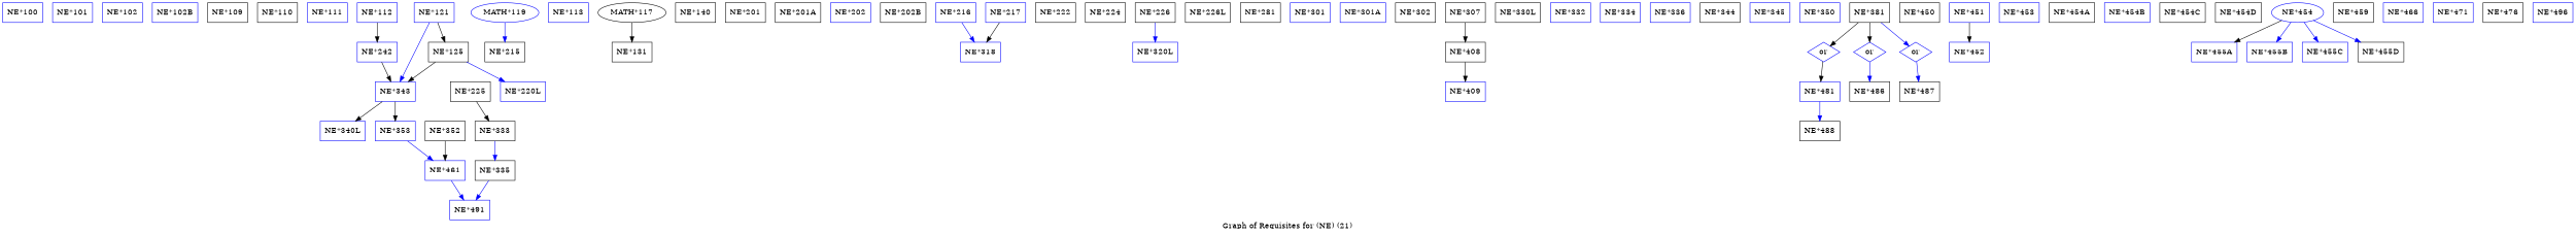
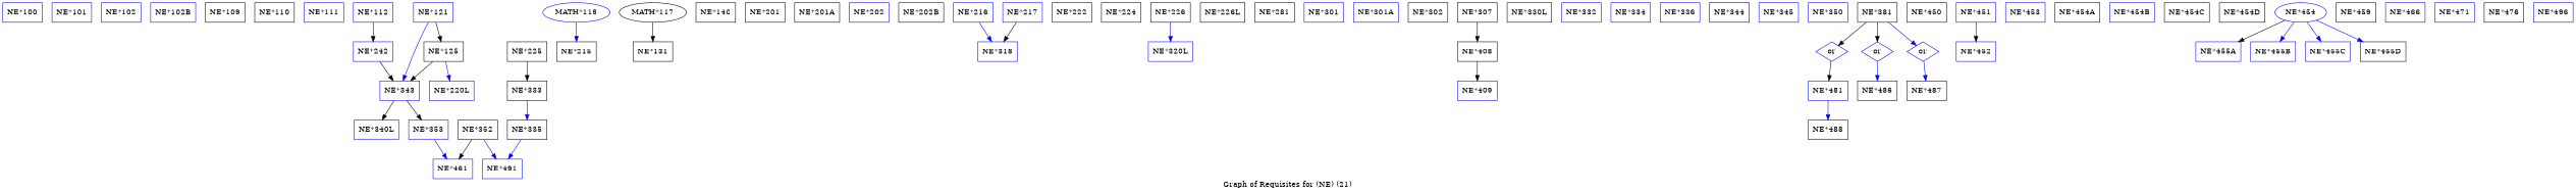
  strict digraph {
    label="Graph of Requisites for (NE) (21)"
    node [color=blue shape=box]
    edge [color=black]
    "NE*100" [height=0.5 width=1.0139]
    "NE*101" [height=0.5 width=1.0139]
    "NE*102" [height=0.5 width=1.0139]
    "NE*102B" [height=0.5 width=1.1528]
    "NE*109" [color=black height=0.5 width=1.0139]
    "NE*110" [color=black height=0.5 width=1.0139]
    "NE*111" [height=0.5 width=1.0139]
    "NE*112" [height=0.5 width=1.0139]
    "NE*242" [height=0.5 width=1.0139]
    "NE*215" [color=black height=0.5 width=1.0139]
-   "NE*113" [height=0.5 width=1.0139]
    "NE*121" [height=0.5 width=1.0139]
    "NE*125" [color=black height=0.5 width=1.0139]
    "NE*343" [height=0.5 width=1.0139]
    "NE*220L" [height=0.5 width=1.1389]
    "NE*340L" [height=0.5 width=1.1389]
    "NE*353" [height=0.5 width=1.0139]
    "NE*461" [height=0.5 width=1.0139]
    "NE*131" [color=black height=0.5 width=1.0139]
    "MATH*117" [color=black height=0.5 width=1.7151 shape=""]
    "NE*140" [color=black height=0.5 width=1.0139]
    "NE*201" [color=black height=0.5 width=1.0139]
    "NE*201A" [color=black height=0.5 width=1.1528]
    "NE*202" [height=0.5 width=1.0139]
    "NE*202B" [color=black height=0.5 width=1.1528]
    "MATH*119" [height=0.5 width=1.7151 shape=""]
    "NE*216" [height=0.5 width=1.0139]
    "NE*318" [height=0.5 width=1.0139]
    "NE*217" [height=0.5 width=1.0139]
    "NE*222" [color=black height=0.5 width=1.0139]
    "NE*224" [color=black height=0.5 width=1.0139]
    "NE*225" [color=black height=0.5 width=1.0139]
    "NE*333" [color=black height=0.5 width=1.0139]
    "NE*335" [color=black height=0.5 width=1.0139]
    "NE*491" [height=0.5 width=1.0139]
    "NE*226" [color=black height=0.5 width=1.0139]
    "NE*320L" [height=0.5 width=1.1389]
    "NE*226L" [color=black height=0.5 width=1.1389]
    "NE*281" [color=black height=0.5 width=1.0139]
    "NE*301" [height=0.5 width=1.0139]
    "NE*301A" [height=0.5 width=1.1528]
    "NE*302" [color=black height=0.5 width=1.0139]
    "NE*307" [color=black height=0.5 width=1.0139]
    "NE*408" [color=black height=0.5 width=1.0139]
    "NE*409" [height=0.5 width=1.0139]
    "NE*330L" [color=black height=0.5 width=1.1389]
    "NE*332" [height=0.5 width=1.0139]
    "NE*334" [height=0.5 width=1.0139]
    "NE*336" [height=0.5 width=1.0139]
    "NE*344" [color=black height=0.5 width=1.0139]
    "NE*345" [height=0.5 width=1.0139]
    "NE*350" [height=0.5 width=1.0139]
    "NE*352" [color=black height=0.5 width=1.0139]
    "NE*381" [color=black height=0.5 width=1.0139]
    n55 [height=0.5 label=or shape=diamond width=0.81703]
    n56 [height=0.5 label=or shape=diamond width=0.81703]
    n57 [height=0.5 label=or shape=diamond width=0.81703]
    "NE*481" [height=0.5 width=1.0139]
    "NE*486" [color=black height=0.5 width=1.0139]
    "NE*487" [color=black height=0.5 width=1.0139]
    "NE*488" [color=black height=0.5 width=1.0139]
    "NE*450" [color=black height=0.5 width=1.0139]
    "NE*451" [height=0.5 width=1.0139]
    "NE*452" [height=0.5 width=1.0139]
    "NE*453" [height=0.5 width=1.0139]
    "NE*454A" [color=black height=0.5 width=1.1528]
    "NE*454B" [height=0.5 width=1.1528]
    "NE*454C" [color=black height=0.5 width=1.1528]
    "NE*454D" [color=black height=0.5 width=1.1667]
    "NE*455A" [height=0.5 width=1.1528]
    "NE*454" [height=0.5 width=1.3179 shape=""]
    "NE*455B" [height=0.5 width=1.1528]
    "NE*455C" [height=0.5 width=1.1528]
    "NE*455D" [color=black height=0.5 width=1.1667]
    "NE*459" [color=black height=0.5 width=1.0139]
    "NE*466" [height=0.5 width=1.0139]
    "NE*471" [height=0.5 width=1.0139]
    "NE*476" [color=black height=0.5 width=1.0139]
    "NE*496" [height=0.5 width=1.0139]
    "NE*112" -> "NE*242"
    "NE*242" -> "NE*343"
    "NE*121" -> "NE*125"
    "NE*121" -> "NE*343" [color=blue]
    "NE*125" -> "NE*343"
    "NE*125" -> "NE*220L" [color=blue]
    "NE*343" -> "NE*340L"
    "NE*343" -> "NE*353"
    "NE*353" -> "NE*461" [color=blue]
    "MATH*117" -> "NE*131"
    "MATH*119" -> "NE*215" [color=blue]
    "NE*216" -> "NE*318" [color=blue]
    "NE*217" -> "NE*318"
    "NE*225" -> "NE*333"
    "NE*333" -> "NE*335" [color=blue]
    "NE*335" -> "NE*491" [color=blue]
    "NE*226" -> "NE*320L" [color=blue]
    "NE*307" -> "NE*408"
    "NE*408" -> "NE*409"
    "NE*352" -> "NE*461"
-   "NE*461" -> "NE*491" [color=blue]
+   "NE*352" -> "NE*491" [color=blue]
    "NE*381" -> n55
    "NE*381" -> n56
    "NE*381" -> n57 [color=blue]
    n55 -> "NE*481"
    n56 -> "NE*486" [color=blue]
    n57 -> "NE*487" [color=blue]
    "NE*481" -> "NE*488" [color=blue]
    "NE*451" -> "NE*452"
    "NE*454" -> "NE*455A"
    "NE*454" -> "NE*455B" [color=blue]
    "NE*454" -> "NE*455C" [color=blue]
    "NE*454" -> "NE*455D" [color=blue]
  }
